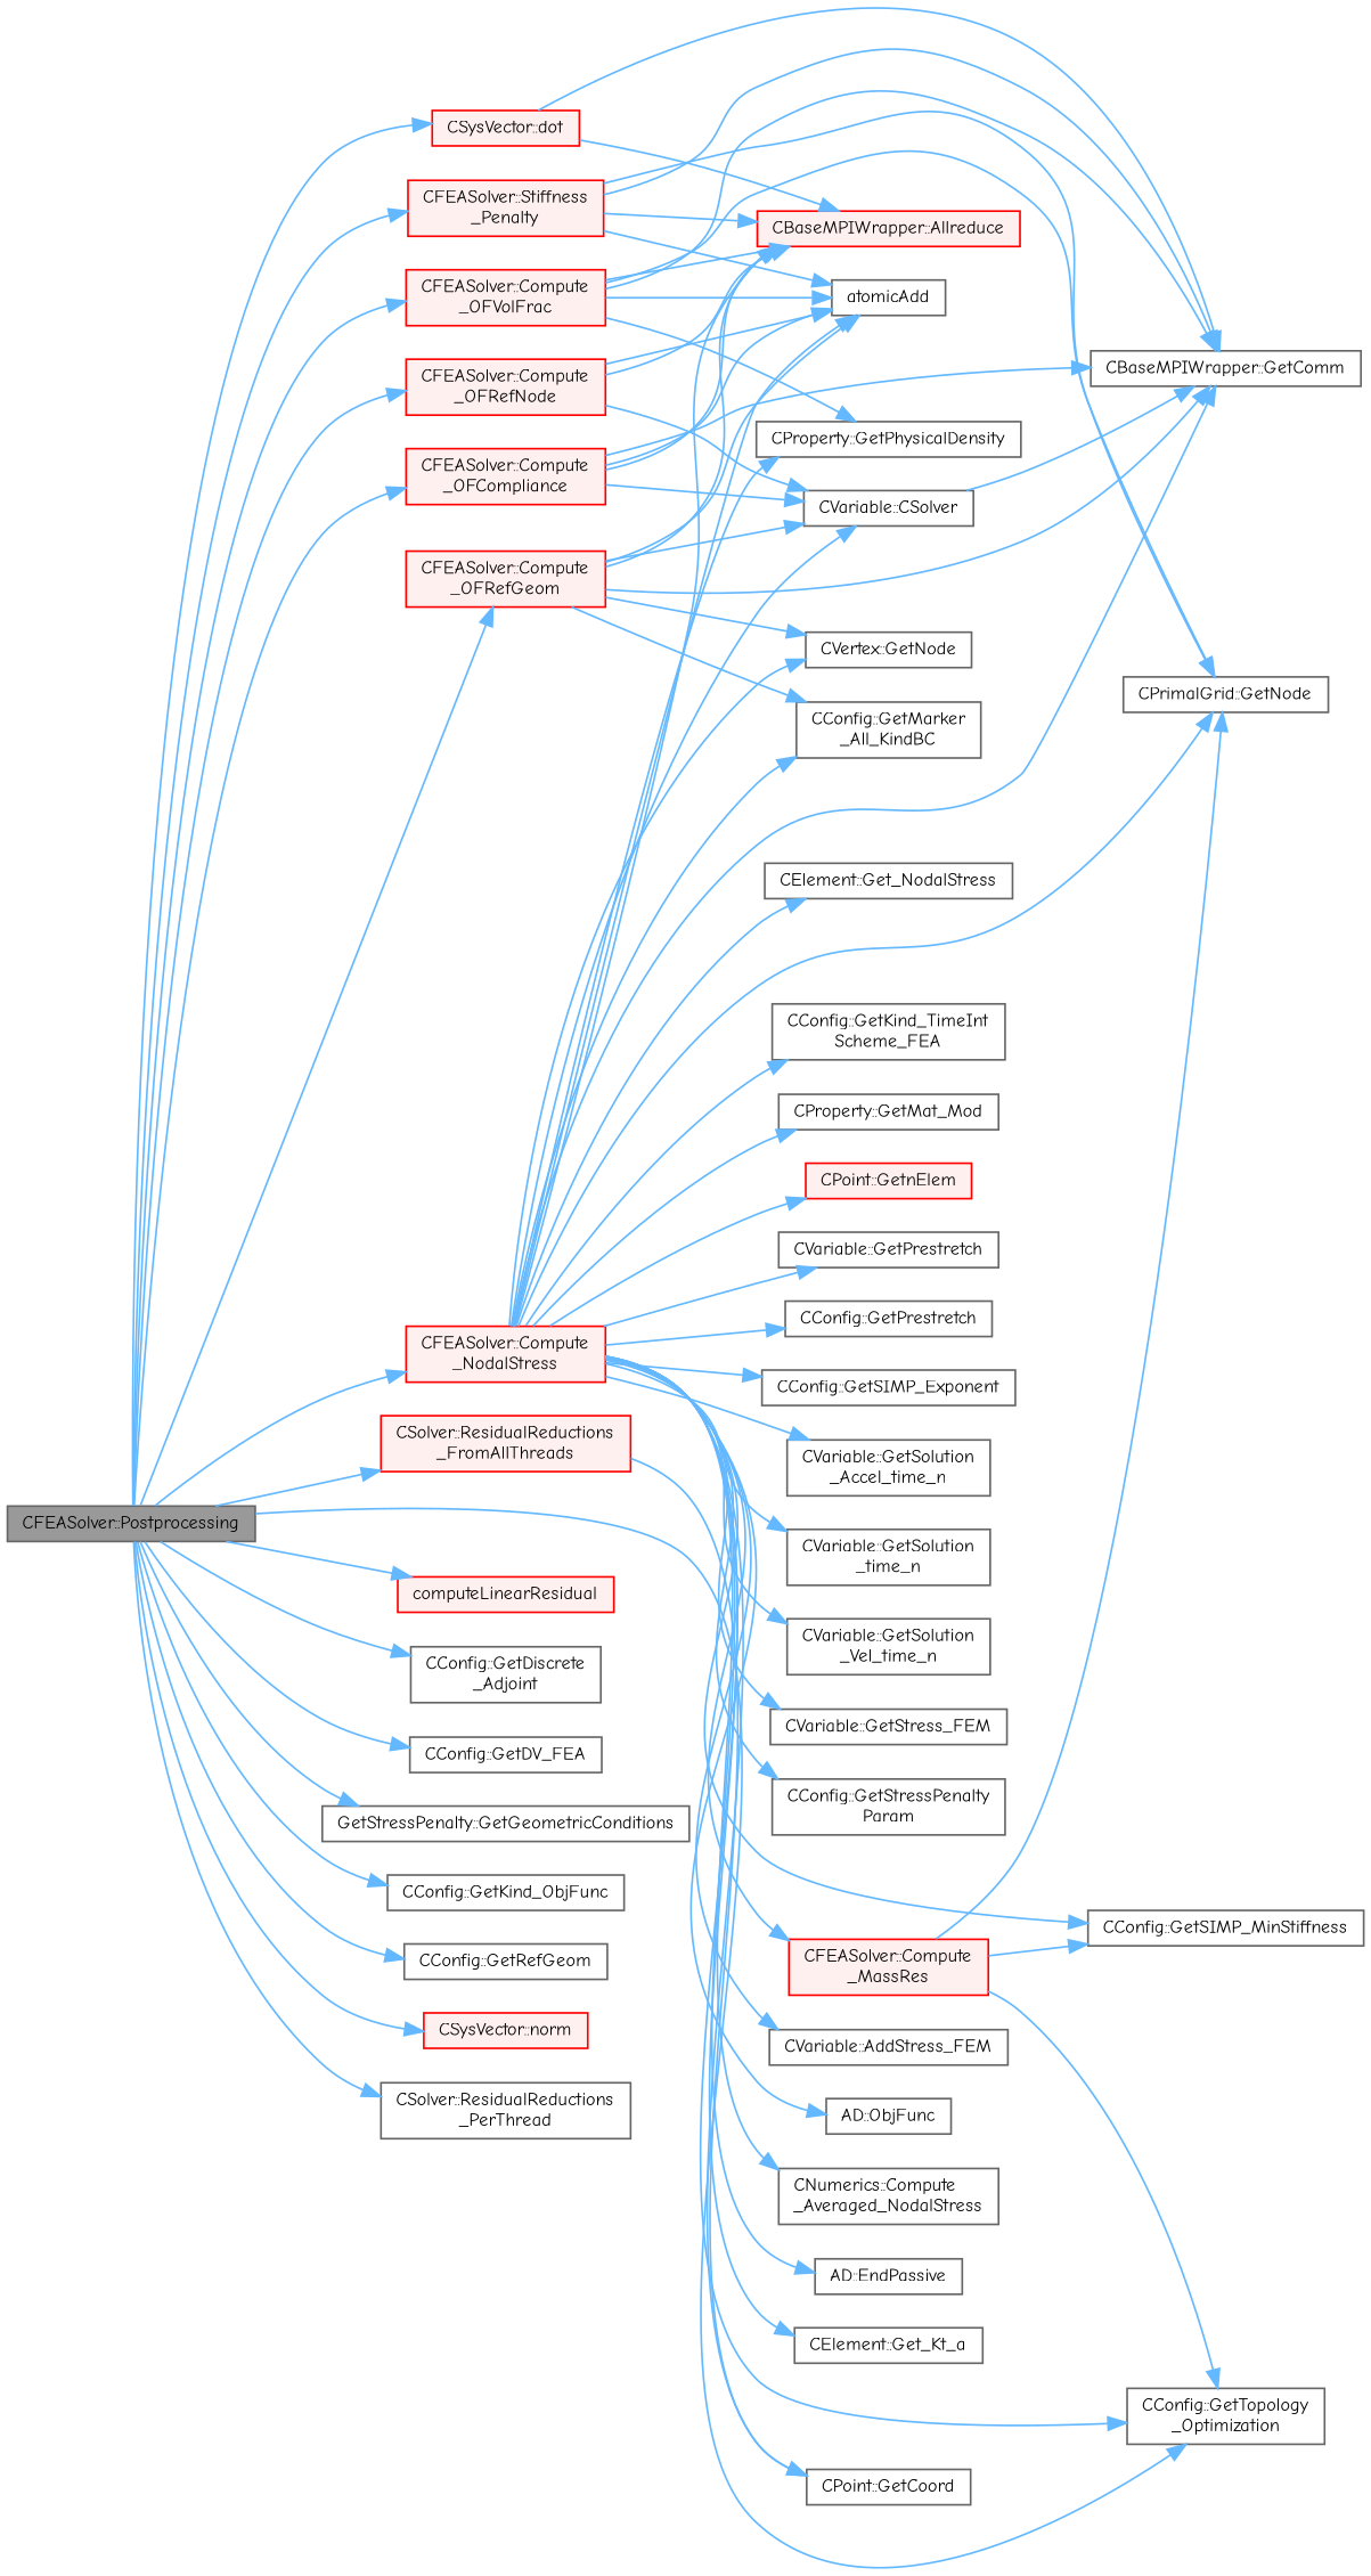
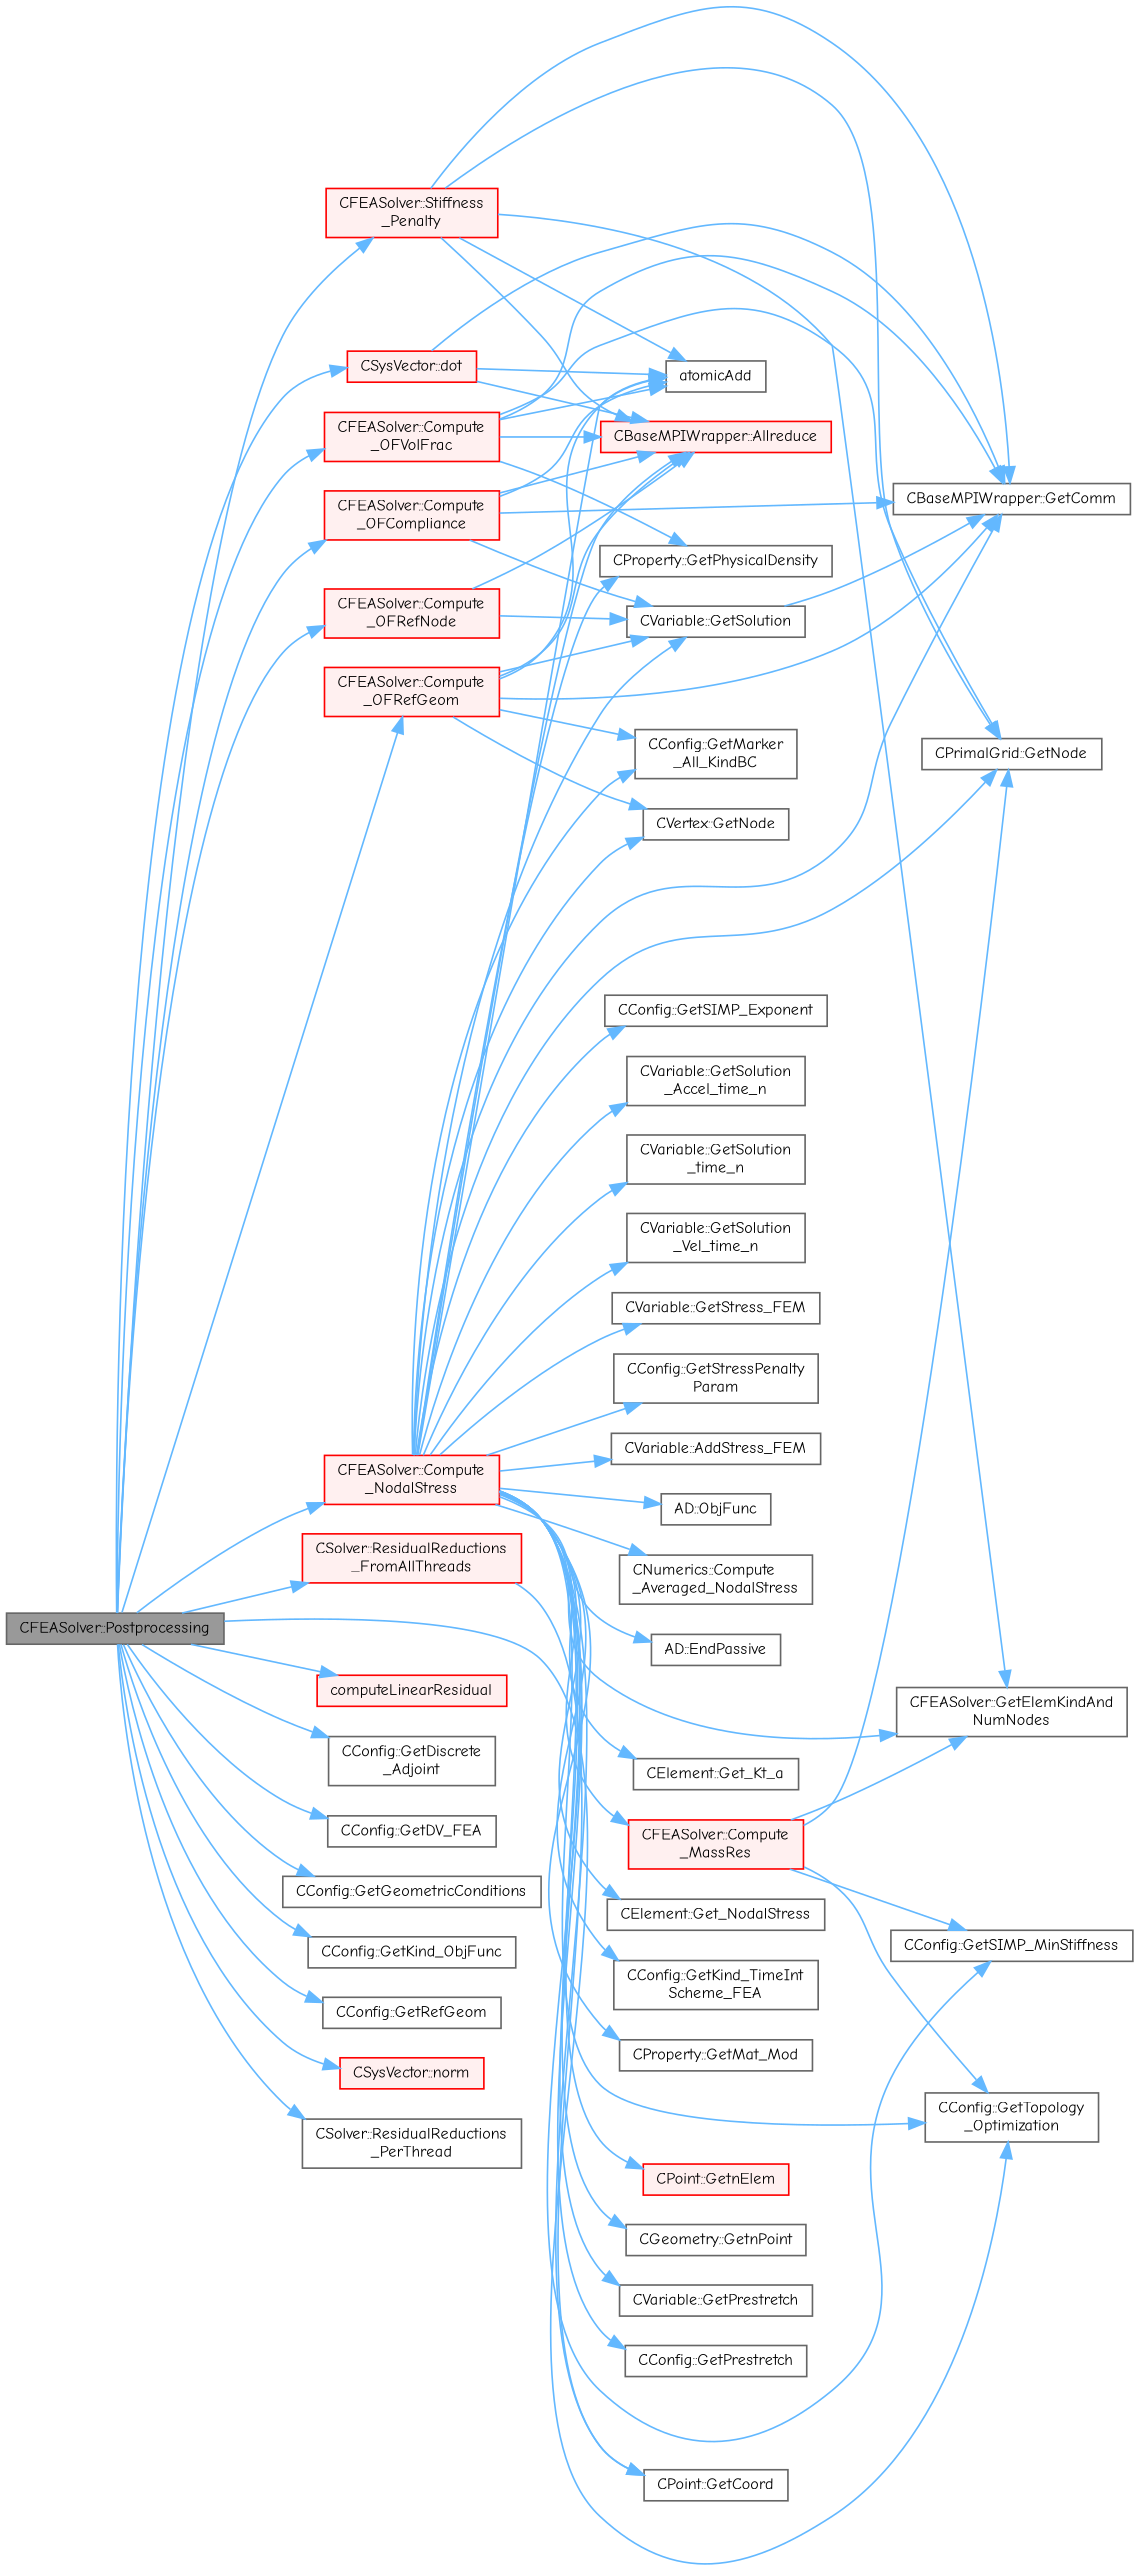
  digraph {
    fontname="Comic Neue"
    rankdir=LR
    node [color=grey40 fillcolor=white fontname="Comic Neue" fontsize=10 shape=box style=filled]
    edge [color=steelblue1 fontname="Comic Neue" fontsize=10 labelfontname=Helvetica labelfontsize=10 style=solid]
    n1 [color=gray40 fillcolor=grey60 fontcolor=black height=0.2 label="CFEASolver::Postprocessing" width=0.4]
    n2 [color=red fillcolor="#FFF0F0" height=0.2 label="CFEASolver::Compute\l_NodalStress" width=0.4]
    n3 [height=0.2 label="CConfig::GetTopology\l_Optimization" width=0.4]
    n4 [color=red fillcolor="#FFF0F0" height=0.2 label="CFEASolver::Compute\l_OFCompliance" width=0.4]
    n5 [color=red fillcolor="#FFF0F0" height=0.2 label="CFEASolver::Compute\l_OFRefGeom" width=0.4]
    n6 [color=red fillcolor="#FFF0F0" height=0.2 label="CFEASolver::Compute\l_OFRefNode" width=0.4]
    n7 [color=red fillcolor="#FFF0F0" height=0.2 label="CFEASolver::Compute\l_OFVolFrac" width=0.4]
    n8 [color=red fillcolor="#FFF0F0" height=0.2 label=computeLinearResidual width=0.4]
    n9 [color=red fillcolor="#FFF0F0" height=0.2 label="CSysVector::dot" width=0.4]
    n10 [height=0.2 label="CConfig::GetDiscrete\l_Adjoint" width=0.4]
    n11 [height=0.2 label="CConfig::GetDV_FEA" width=0.4]
-   n12 [height=0.2 label="GetStressPenalty::GetGeometricConditions" width=0.4]
+   n12 [height=0.2 label="CConfig::GetGeometricConditions" width=0.4]
    n13 [height=0.2 label="CConfig::GetKind_ObjFunc" width=0.4]
    n14 [height=0.2 label="CConfig::GetRefGeom" width=0.4]
    n15 [color=red fillcolor="#FFF0F0" height=0.2 label="CSysVector::norm" width=0.4]
    n16 [color=red fillcolor="#FFF0F0" height=0.2 label="CSolver::ResidualReductions\l_FromAllThreads" width=0.4]
    n17 [height=0.2 label="CSolver::ResidualReductions\l_PerThread" width=0.4]
    n18 [color=red fillcolor="#FFF0F0" height=0.2 label="CFEASolver::Stiffness\l_Penalty" width=0.4]
    n19 [height=0.2 label="CVariable::AddStress_FEM" width=0.4]
    n20 [color=red fillcolor="#FFF0F0" height=0.2 label="CBaseMPIWrapper::Allreduce" width=0.4]
    n21 [height=0.2 label=atomicAdd width=0.4]
    n22 [height=0.2 label="AD::ObjFunc" width=0.4]
    n23 [height=0.2 label="CNumerics::Compute\l_Averaged_NodalStress" width=0.4]
    n24 [color=red fillcolor="#FFF0F0" height=0.2 label="CFEASolver::Compute\l_MassRes" width=0.4]
+   n25 [height=0.2 label="CFEASolver::GetElemKindAnd\lNumNodes" width=0.4]
    n26 [height=0.2 label="CPrimalGrid::GetNode" width=0.4]
    n27 [height=0.2 label="CConfig::GetSIMP_MinStiffness" width=0.4]
    n28 [height=0.2 label="AD::EndPassive" width=0.4]
    n29 [height=0.2 label="CElement::Get_Kt_a" width=0.4]
    n30 [height=0.2 label="CElement::Get_NodalStress" width=0.4]
    n31 [height=0.2 label="CBaseMPIWrapper::GetComm" width=0.4]
    n32 [height=0.2 label="CPoint::GetCoord" width=0.4]
    n33 [height=0.2 label="CConfig::GetKind_TimeInt\lScheme_FEA" width=0.4]
    n34 [height=0.2 label="CConfig::GetMarker\l_All_KindBC" width=0.4]
    n35 [height=0.2 label="CProperty::GetMat_Mod" width=0.4]
    n36 [color=red fillcolor="#FFF0F0" height=0.2 label="CPoint::GetnElem" width=0.4]
    n37 [height=0.2 label="CVertex::GetNode" width=0.4]
+   n38 [height=0.2 label="CGeometry::GetnPoint" width=0.4]
    n39 [height=0.2 label="CProperty::GetPhysicalDensity" width=0.4]
    n40 [height=0.2 label="CVariable::GetPrestretch" width=0.4]
    n41 [height=0.2 label="CConfig::GetPrestretch" width=0.4]
    n42 [height=0.2 label="CConfig::GetSIMP_Exponent" width=0.4]
-   n43 [height=0.2 label="CVariable::CSolver" width=0.4]
+   n43 [height=0.2 label="CVariable::GetSolution" width=0.4]
    n44 [height=0.2 label="CVariable::GetSolution\l_Accel_time_n" width=0.4]
    n45 [height=0.2 label="CVariable::GetSolution\l_time_n" width=0.4]
    n46 [height=0.2 label="CVariable::GetSolution\l_Vel_time_n" width=0.4]
    n47 [height=0.2 label="CVariable::GetStress_FEM" width=0.4]
    n48 [height=0.2 label="CConfig::GetStressPenalty\lParam" width=0.4]
    n1 -> n2
    n1 -> n3
    n1 -> n4
    n1 -> n5
    n1 -> n6
    n1 -> n7
    n1 -> n8
    n1 -> n9
    n1 -> n10
    n1 -> n11
    n1 -> n12
    n1 -> n13
    n1 -> n14
    n1 -> n15
    n1 -> n16
    n1 -> n17
    n1 -> n18
    n2 -> n3
    n2 -> n19
    n2 -> n20
    n2 -> n21
    n2 -> n22
    n2 -> n23
    n2 -> n24
+   n2 -> n25
    n2 -> n26
    n2 -> n27
    n2 -> n28
    n2 -> n29
    n2 -> n30
    n2 -> n31
    n2 -> n32
    n2 -> n33
    n2 -> n34
    n2 -> n35
    n2 -> n36
    n2 -> n37
+   n2 -> n38
    n2 -> n39
    n2 -> n40
    n2 -> n41
    n2 -> n42
    n2 -> n43
    n2 -> n44
    n2 -> n45
    n2 -> n46
    n2 -> n47
    n2 -> n48
    n4 -> n20
    n4 -> n21
    n4 -> n31
    n4 -> n43
    n5 -> n20
    n5 -> n21
    n5 -> n31
    n5 -> n34
    n5 -> n37
    n5 -> n43
    n6 -> n20
    n6 -> n43
    n7 -> n20
    n7 -> n21
    n7 -> n26
    n7 -> n31
    n7 -> n39
    n9 -> n20
-   n6 -> n21
+   n9 -> n21
    n9 -> n31
    n16 -> n32
    n18 -> n20
    n18 -> n21
+   n18 -> n25
    n18 -> n26
    n18 -> n31
    n24 -> n3
+   n24 -> n25
    n24 -> n26
    n24 -> n27
    n43 -> n31
  }
